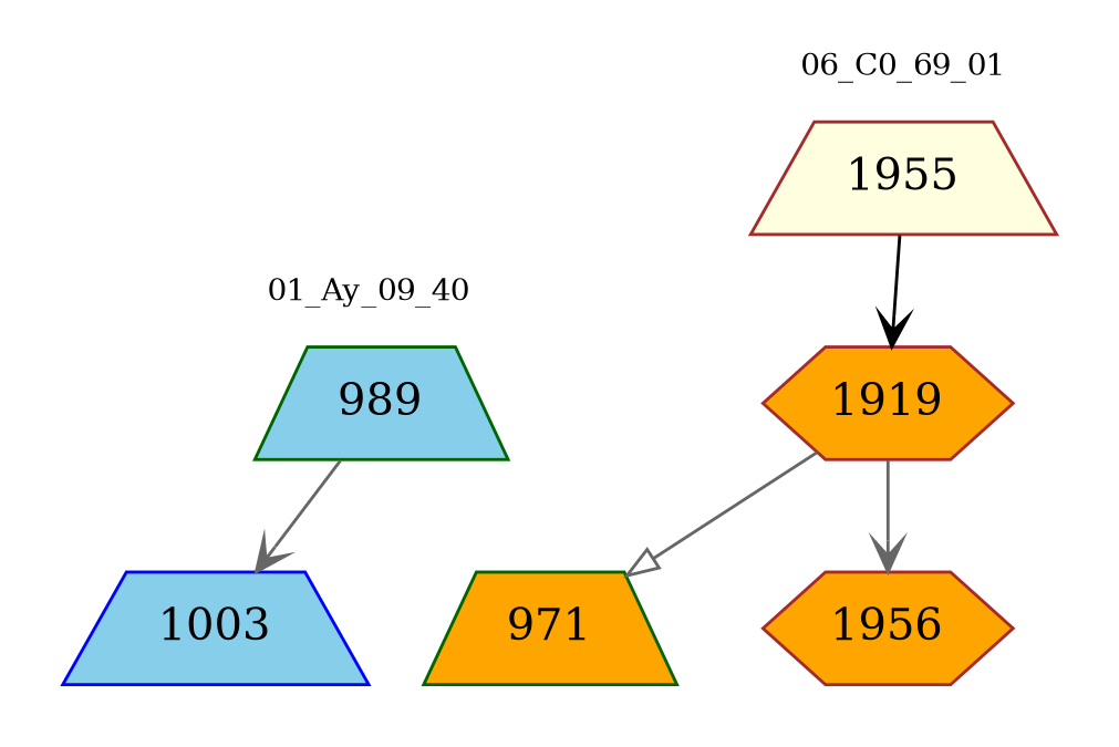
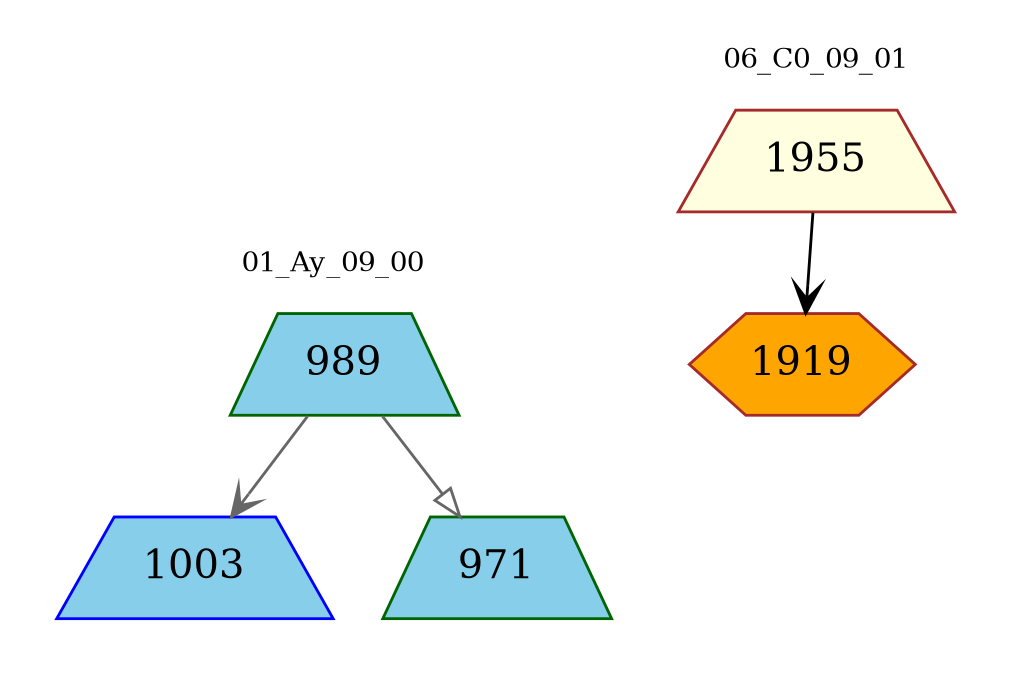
  digraph {
    node [color=brown fillcolor=orange shape=trapezium style=filled]
    edge [arrowhead=vee color=gray40]
    n1 [color=darkgreen fillcolor=skyblue label=989]
-   n2 [color=darkgreen label=971]
+   n2 [color=darkgreen fillcolor=skyblue label=971]
    n3 [color=blue fillcolor=skyblue label=1003]
    n4 [fillcolor=lightyellow label=1955]
    n5 [label=1919 shape=hexagon]
-   n6 [label=1956 shape=hexagon]
    subgraph cluster_1 {
      color=white
      fontsize=10
-     label="01_Ay_09_40"
+     label="01_Ay_09_00"
      n1
      n2
      n3
    }
    subgraph cluster_2 {
      color=white
      fontsize=10
-     label="06_C0_69_01"
+     label="06_C0_09_01"
      n4
      n5
-     n6
    }
-   n5 -> n2 [arrowhead=onormal]
+   n1 -> n2 [arrowhead=onormal]
    n1 -> n3
    n4 -> n5 [color=black]
-   n5 -> n6
  }
